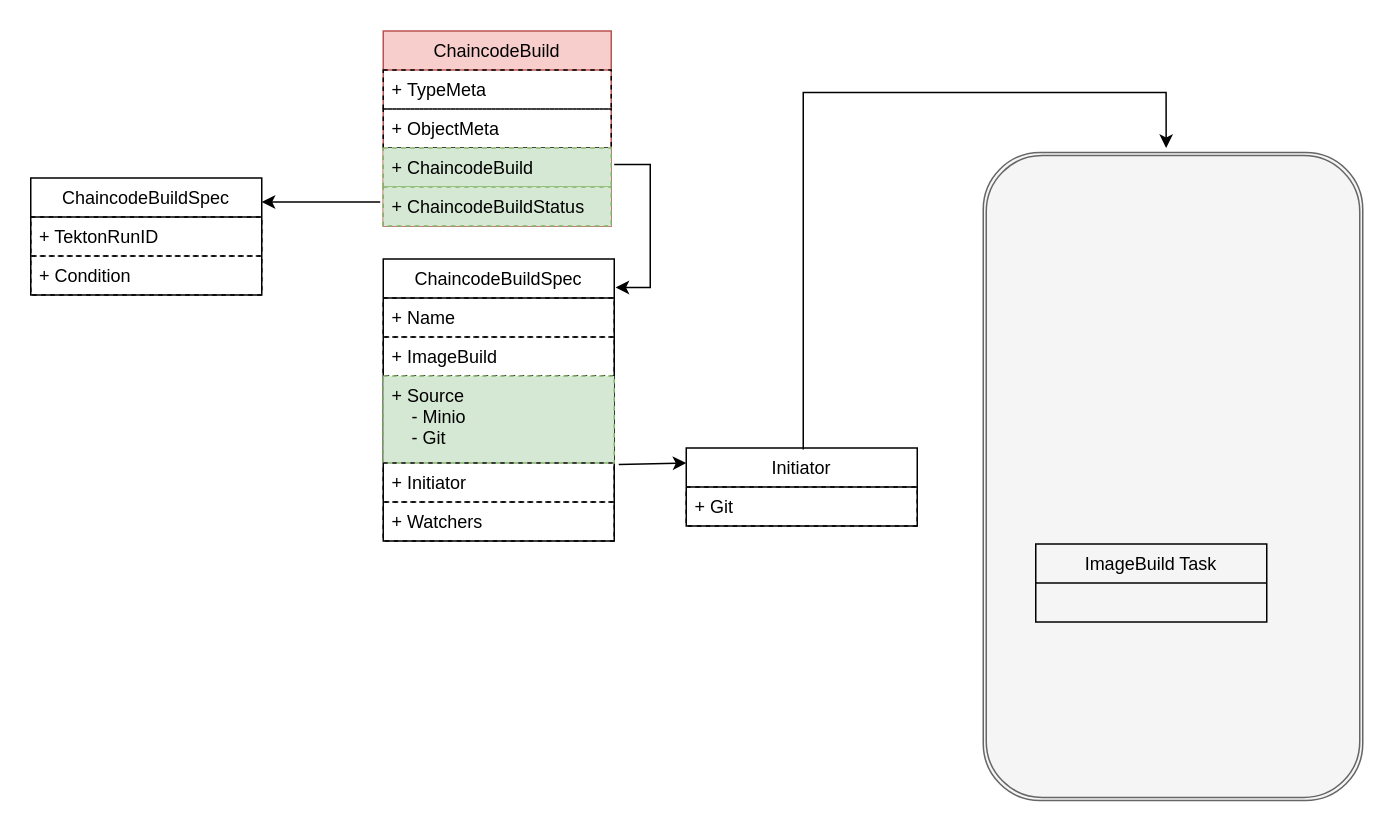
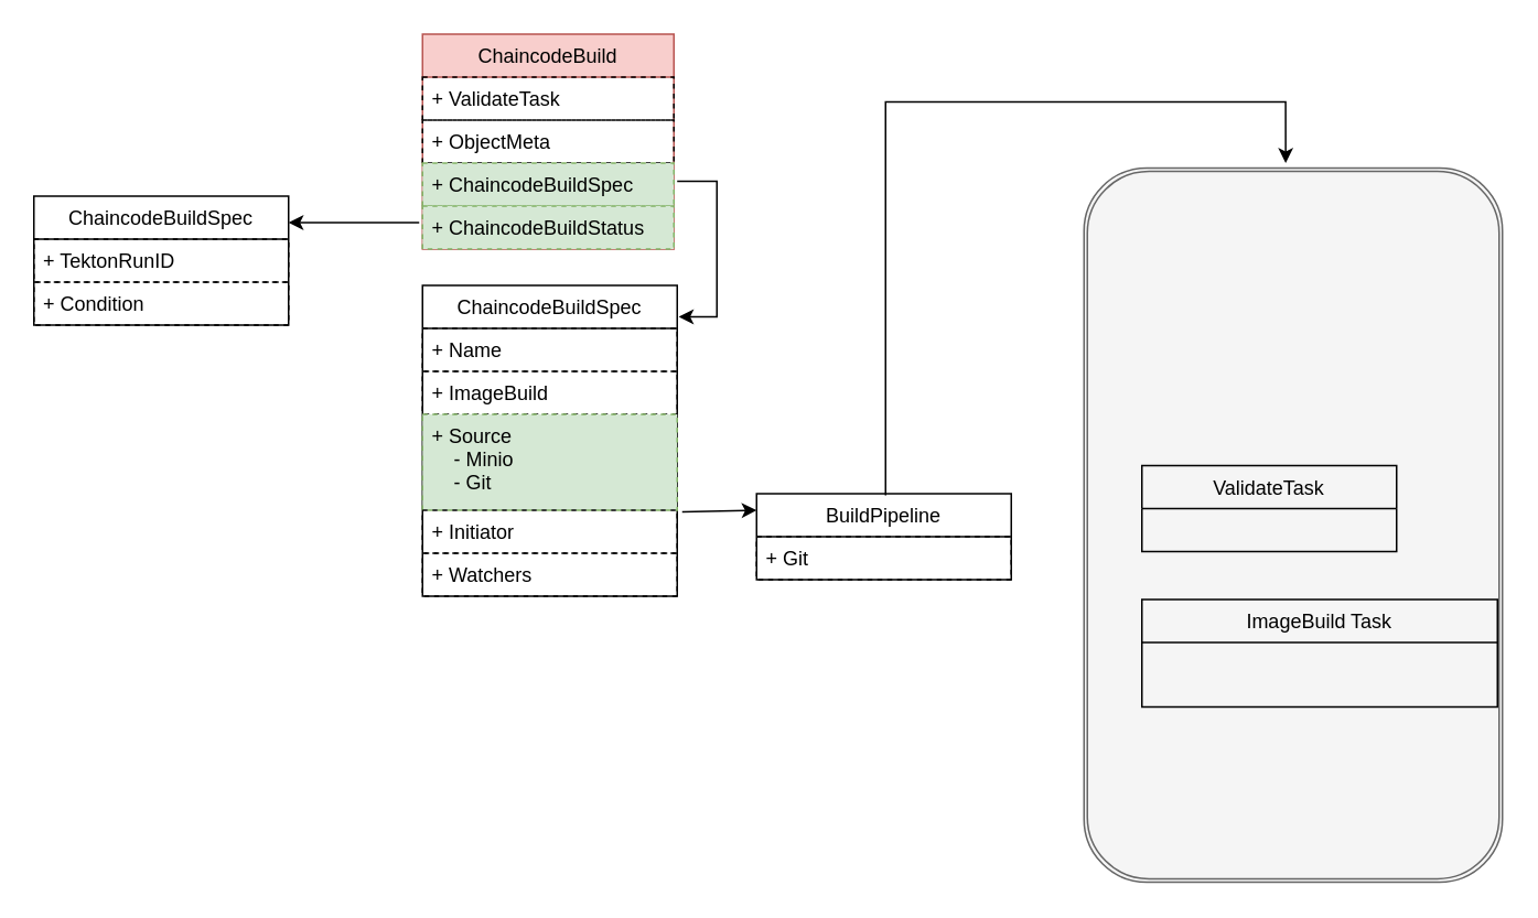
  <mxCell id="0" />
  <mxCell id="1" parent="0" />
  <mxCell id="2" value="" style="shape=ext;double=1;rounded=1;whiteSpace=wrap;html=1;fillColor=#f5f5f5;fontColor=#333333;strokeColor=#666666;" parent="1" vertex="1"><mxGeometry x="655" y="101" width="253" height="432" as="geometry" /></mxCell>
  <mxCell id="3" value="ChaincodeBuildSpec" style="swimlane;fontStyle=0;childLayout=stackLayout;horizontal=1;startSize=26;fillColor=none;horizontalStack=0;resizeParent=1;resizeParentMax=0;resizeLast=0;collapsible=1;marginBottom=0;rounded=0;shadow=0;comic=0;" parent="1" vertex="1"><mxGeometry x="255" y="172" width="154" height="188" as="geometry" /></mxCell>
  <mxCell id="4" value="+ Name" style="text;strokeColor=#000000;fillColor=none;align=left;verticalAlign=top;spacingLeft=4;spacingRight=4;overflow=hidden;rotatable=0;points=[[0,0.5],[1,0.5]];portConstraint=eastwest;dashed=1;rounded=0;gradientColor=none;" parent="3" vertex="1"><mxGeometry y="26" width="154" height="26" as="geometry" /></mxCell>
  <mxCell id="5" value="+ ImageBuild" style="text;strokeColor=#000000;fillColor=none;align=left;verticalAlign=top;spacingLeft=4;spacingRight=4;overflow=hidden;rotatable=0;points=[[0,0.5],[1,0.5]];portConstraint=eastwest;dashed=1;rounded=0;gradientColor=none;" parent="3" vertex="1"><mxGeometry y="52" width="154" height="26" as="geometry" /></mxCell>
  <mxCell id="6" value="+ Source&#10;    - Minio&#10;    - Git " style="text;strokeColor=#82b366;fillColor=#d5e8d4;align=left;verticalAlign=top;spacingLeft=4;spacingRight=4;overflow=hidden;rotatable=0;points=[[0,0.5],[1,0.5]];portConstraint=eastwest;dashed=1;rounded=0;" parent="3" vertex="1"><mxGeometry y="78" width="154" height="58" as="geometry" /></mxCell>
  <mxCell id="7" value="+ Initiator" style="text;strokeColor=#000000;fillColor=none;align=left;verticalAlign=top;spacingLeft=4;spacingRight=4;overflow=hidden;rotatable=0;points=[[0,0.5],[1,0.5]];portConstraint=eastwest;dashed=1;rounded=0;gradientColor=none;" parent="3" vertex="1"><mxGeometry y="136" width="154" height="26" as="geometry" /></mxCell>
  <mxCell id="8" value="+ Watchers" style="text;strokeColor=#000000;fillColor=none;align=left;verticalAlign=top;spacingLeft=4;spacingRight=4;overflow=hidden;rotatable=0;points=[[0,0.5],[1,0.5]];portConstraint=eastwest;dashed=1;rounded=0;gradientColor=none;" parent="3" vertex="1"><mxGeometry y="162" width="154" height="26" as="geometry" /></mxCell>
  <mxCell id="9" value="ChaincodeBuild" style="swimlane;fontStyle=0;childLayout=stackLayout;horizontal=1;startSize=26;fillColor=#f8cecc;horizontalStack=0;resizeParent=1;resizeParentMax=0;resizeLast=0;collapsible=1;marginBottom=0;rounded=0;shadow=0;comic=0;swimlaneLine=1;glass=0;swimlaneFillColor=none;strokeColor=#b85450;" parent="1" vertex="1"><mxGeometry x="255" y="20" width="152" height="130" as="geometry"><mxRectangle x="110" y="120" width="90" height="26" as="alternateBounds" /></mxGeometry></mxCell>
- <mxCell id="10" value="+ TypeMeta" style="text;strokeColor=#000000;fillColor=none;align=left;verticalAlign=top;spacingLeft=4;spacingRight=4;overflow=hidden;rotatable=0;points=[[0,0.5],[1,0.5]];portConstraint=eastwest;dashed=1;rounded=0;glass=0;" parent="9" vertex="1"><mxGeometry y="26" width="152" height="26" as="geometry" /></mxCell>
+ <mxCell id="10" value="+ ValidateTask" style="text;strokeColor=#000000;fillColor=none;align=left;verticalAlign=top;spacingLeft=4;spacingRight=4;overflow=hidden;rotatable=0;points=[[0,0.5],[1,0.5]];portConstraint=eastwest;dashed=1;rounded=0;glass=0;" parent="9" vertex="1"><mxGeometry y="26" width="152" height="26" as="geometry" /></mxCell>
  <mxCell id="11" value="+ ObjectMeta" style="text;strokeColor=#000000;fillColor=none;align=left;verticalAlign=top;spacingLeft=4;spacingRight=4;overflow=hidden;rotatable=0;points=[[0,0.5],[1,0.5]];portConstraint=eastwest;dashed=1;rounded=0;glass=0;" parent="9" vertex="1"><mxGeometry y="52" width="152" height="26" as="geometry" /></mxCell>
- <mxCell id="12" value="+ ChaincodeBuild" style="text;strokeColor=#82b366;fillColor=#d5e8d4;align=left;verticalAlign=top;spacingLeft=4;spacingRight=4;overflow=hidden;rotatable=0;points=[[0,0.5],[1,0.5]];portConstraint=eastwest;rounded=0;dashed=1;glass=0;" parent="9" vertex="1"><mxGeometry y="78" width="152" height="26" as="geometry" /></mxCell>
+ <mxCell id="12" value="+ ChaincodeBuildSpec" style="text;strokeColor=#82b366;fillColor=#d5e8d4;align=left;verticalAlign=top;spacingLeft=4;spacingRight=4;overflow=hidden;rotatable=0;points=[[0,0.5],[1,0.5]];portConstraint=eastwest;rounded=0;dashed=1;glass=0;" parent="9" vertex="1"><mxGeometry y="78" width="152" height="26" as="geometry" /></mxCell>
  <mxCell id="13" value="+ ChaincodeBuildStatus" style="text;strokeColor=#82b366;fillColor=#d5e8d4;align=left;verticalAlign=top;spacingLeft=4;spacingRight=4;overflow=hidden;rotatable=0;points=[[0,0.5],[1,0.5]];portConstraint=eastwest;rounded=0;dashed=1;glass=0;" parent="9" vertex="1"><mxGeometry y="104" width="152" height="26" as="geometry" /></mxCell>
  <mxCell id="14" value="" style="endArrow=classic;html=1;rounded=0;entryX=1.013;entryY=0.173;entryDx=0;entryDy=0;entryPerimeter=0;" parent="1" edge="1"><mxGeometry width="50" height="50" relative="1" as="geometry"><mxPoint x="253" y="134" as="sourcePoint" /><mxPoint x="174.002" y="133.996" as="targetPoint" /></mxGeometry></mxCell>
  <mxCell id="15" value="ChaincodeBuildSpec" style="swimlane;fontStyle=0;childLayout=stackLayout;horizontal=1;startSize=26;fillColor=none;horizontalStack=0;resizeParent=1;resizeParentMax=0;resizeLast=0;collapsible=1;marginBottom=0;rounded=0;shadow=0;comic=0;" parent="1" vertex="1"><mxGeometry x="20" y="118" width="154" height="78" as="geometry" /></mxCell>
  <mxCell id="16" value="+ TektonRunID" style="text;strokeColor=#000000;fillColor=none;align=left;verticalAlign=top;spacingLeft=4;spacingRight=4;overflow=hidden;rotatable=0;points=[[0,0.5],[1,0.5]];portConstraint=eastwest;dashed=1;rounded=0;gradientColor=none;" parent="15" vertex="1"><mxGeometry y="26" width="154" height="26" as="geometry" /></mxCell>
  <mxCell id="17" value="+ Condition" style="text;strokeColor=#000000;fillColor=none;align=left;verticalAlign=top;spacingLeft=4;spacingRight=4;overflow=hidden;rotatable=0;points=[[0,0.5],[1,0.5]];portConstraint=eastwest;dashed=1;rounded=0;gradientColor=none;" parent="15" vertex="1"><mxGeometry y="52" width="154" height="26" as="geometry" /></mxCell>
- <mxCell id="18" value="ImageBuild Task" style="swimlane;fontStyle=0;childLayout=stackLayout;horizontal=1;startSize=26;fillColor=none;horizontalStack=0;resizeParent=1;resizeParentMax=0;resizeLast=0;collapsible=1;marginBottom=0;rounded=0;shadow=0;comic=0;" parent="1" vertex="1"><mxGeometry x="690" y="362" width="154" height="52" as="geometry" /></mxCell>
- <mxCell id="20" value="Initiator" style="swimlane;fontStyle=0;childLayout=stackLayout;horizontal=1;startSize=26;fillColor=none;horizontalStack=0;resizeParent=1;resizeParentMax=0;resizeLast=0;collapsible=1;marginBottom=0;rounded=0;shadow=0;comic=0;" parent="1" vertex="1"><mxGeometry x="457" y="298" width="154" height="52" as="geometry" /></mxCell>
+ <mxCell id="18" value="ImageBuild Task" style="swimlane;fontStyle=0;childLayout=stackLayout;horizontal=1;startSize=26;fillColor=none;horizontalStack=0;resizeParent=1;resizeParentMax=0;resizeLast=0;collapsible=1;marginBottom=0;rounded=0;shadow=0;comic=0;" parent="1" vertex="1"><mxGeometry x="690" y="362" width="215" height="65" as="geometry" /></mxCell>
+ <mxCell id="19" value="ValidateTask" style="swimlane;fontStyle=0;childLayout=stackLayout;horizontal=1;startSize=26;fillColor=none;horizontalStack=0;resizeParent=1;resizeParentMax=0;resizeLast=0;collapsible=1;marginBottom=0;rounded=0;shadow=0;comic=0;" parent="1" vertex="1"><mxGeometry x="690" y="281" width="154" height="52" as="geometry" /></mxCell>
+ <mxCell id="20" value="BuildPipeline" style="swimlane;fontStyle=0;childLayout=stackLayout;horizontal=1;startSize=26;fillColor=none;horizontalStack=0;resizeParent=1;resizeParentMax=0;resizeLast=0;collapsible=1;marginBottom=0;rounded=0;shadow=0;comic=0;" parent="1" vertex="1"><mxGeometry x="457" y="298" width="154" height="52" as="geometry" /></mxCell>
  <mxCell id="21" value="+ Git" style="text;strokeColor=#000000;fillColor=none;align=left;verticalAlign=top;spacingLeft=4;spacingRight=4;overflow=hidden;rotatable=0;points=[[0,0.5],[1,0.5]];portConstraint=eastwest;dashed=1;rounded=0;gradientColor=none;" parent="20" vertex="1"><mxGeometry y="26" width="154" height="26" as="geometry" /></mxCell>
  <mxCell id="22" value="" style="endArrow=classic;html=1;exitX=1.013;exitY=0.423;exitDx=0;exitDy=0;exitPerimeter=0;entryX=1.006;entryY=0.101;entryDx=0;entryDy=0;entryPerimeter=0;edgeStyle=orthogonalEdgeStyle;rounded=0;" parent="1" source="12" target="3" edge="1"><mxGeometry width="50" height="50" relative="1" as="geometry"><mxPoint x="505" y="364" as="sourcePoint" /><mxPoint x="555" y="314" as="targetPoint" /><Array as="points"><mxPoint x="433" y="109" /><mxPoint x="433" y="191" /></Array></mxGeometry></mxCell>
  <mxCell id="23" value="" style="endArrow=classic;html=1;rounded=0;entryX=0;entryY=0.192;entryDx=0;entryDy=0;entryPerimeter=0;" parent="1" target="20" edge="1"><mxGeometry width="50" height="50" relative="1" as="geometry"><mxPoint x="412" y="309" as="sourcePoint" /><mxPoint x="462" y="259" as="targetPoint" /></mxGeometry></mxCell>
  <mxCell id="24" value="" style="endArrow=classic;html=1;rounded=0;entryX=0.482;entryY=-0.007;entryDx=0;entryDy=0;entryPerimeter=0;edgeStyle=orthogonalEdgeStyle;" parent="1" target="2" edge="1"><mxGeometry width="50" height="50" relative="1" as="geometry"><mxPoint x="535" y="299" as="sourcePoint" /><mxPoint x="585" y="249" as="targetPoint" /><Array as="points"><mxPoint x="535" y="61" /><mxPoint x="777" y="61" /></Array></mxGeometry></mxCell>
